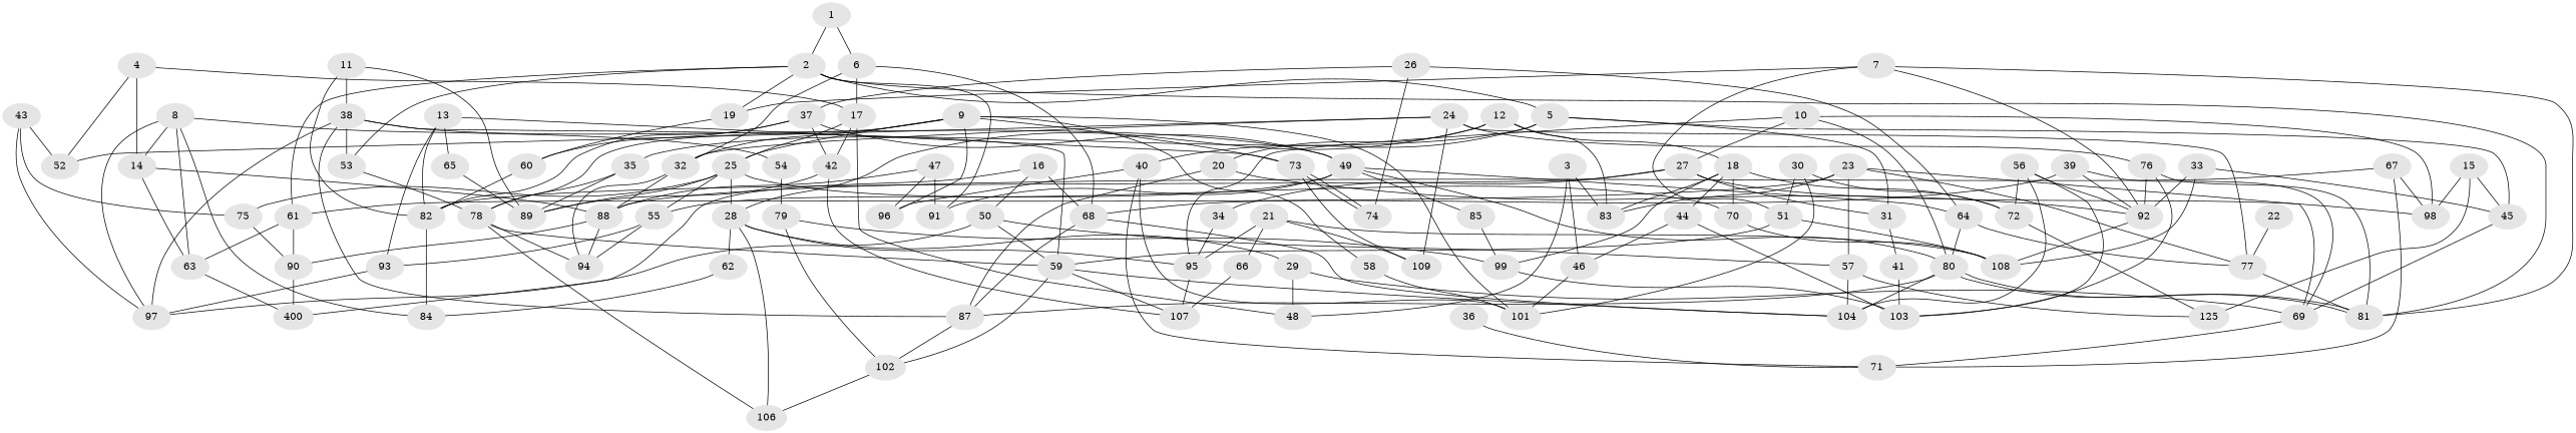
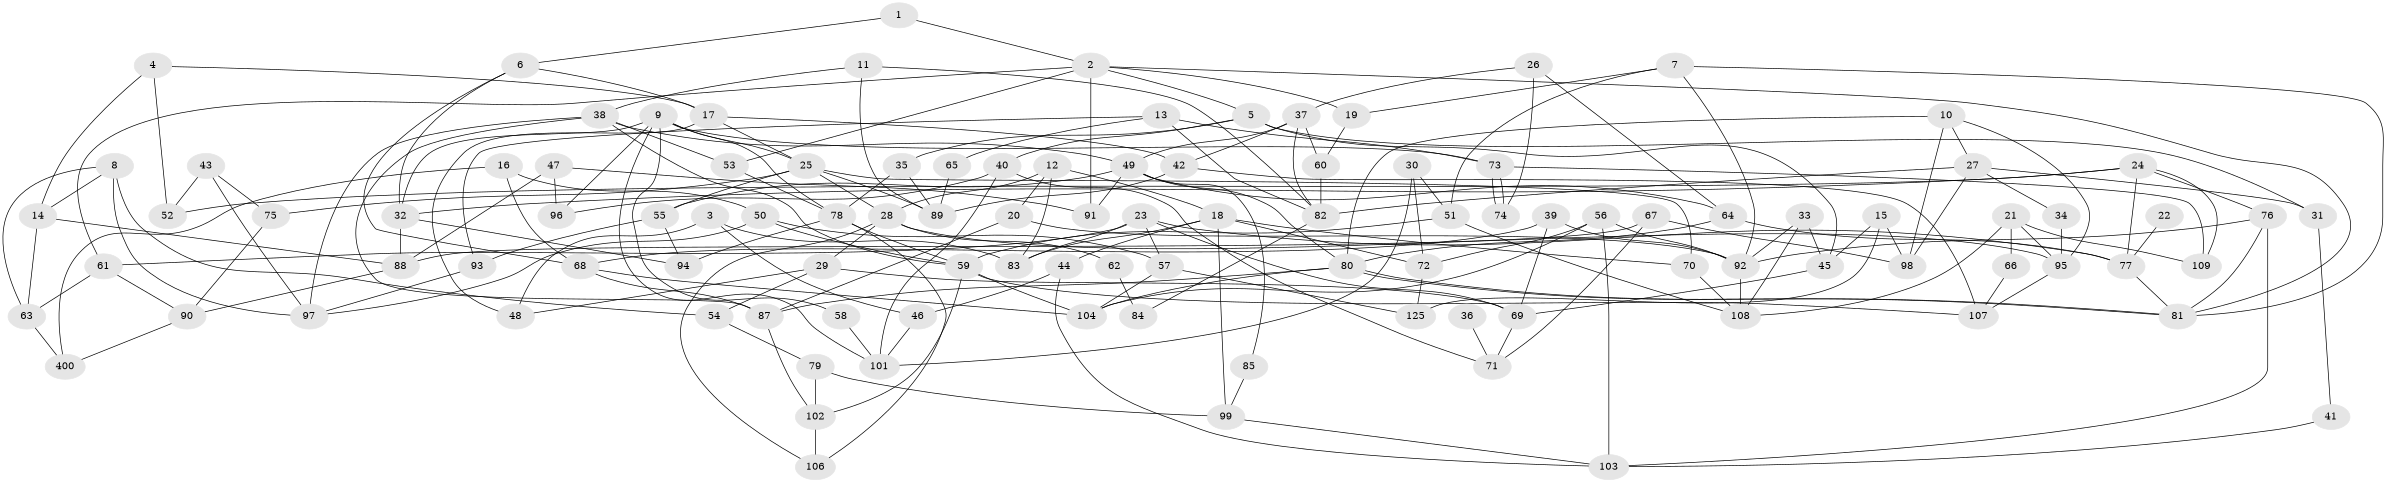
  graph {
    node [color=gray90 style=filled]
    1
    2
    6
    5
    19
    53
    61
    81
    91
    17
    32
    68
    31
    35
    40
    45
    60
    78
    63
    90
    3
    46
    48
    83
    101
    4
    14
    52
    88
    25
    42
    41
    89
    96
    71
    69
    94
    87
    104
    7
    51
    92
    108
    59
    8
    54
    84
    97
    79
    n50 [label=400]
    9
    58
    73
    28
    70
    55
    75
    109
    74
    106
    10
    27
    80
    95
    98
    82
    34
    107
    11
    38
    49
    12
    18
    20
    44
    72
    99
    29
    62
    13
    65
    93
    15
    n84 [label=125]
    16
    50
    57
    103
    102
    21
    66
    22
    77
    23
    24
    76
    26
    37
    64
    30
    33
    36
    85
    39
    43
    47
    56
    67
    1 -- 2
    1 -- 6
    2 -- 5
    2 -- 19
    2 -- 53
    2 -- 61
    2 -- 81
    2 -- 91
    6 -- 17
    6 -- 32
    6 -- 68
    5 -- 31
    5 -- 35
    5 -- 40
    5 -- 45
    19 -- 60
    53 -- 78
    61 -- 63
    61 -- 90
    17 -- 48
    17 -- 25
    17 -- 42
    32 -- 88
    32 -- 94
    68 -- 87
    68 -- 104
    31 -- 41
    35 -- 78
    35 -- 89
    40 -- 101
    40 -- 96
    40 -- 71
    45 -- 69
    60 -- 82
    78 -- 94
    78 -- 59
    78 -- 106
    63 -- n50
    90 -- n50
    3 -- 46
    3 -- 48
    3 -- 83
    46 -- 101
    4 -- 17
    4 -- 14
    4 -- 52
    14 -- 63
    14 -- 88
    88 -- 90
-   88 -- 94
    25 -- 89
    25 -- 28
    25 -- 70
    25 -- 55
    25 -- 75
    42 -- 89
    42 -- 107
    41 -- 103
    69 -- 71
    87 -- 102
    7 -- 19
    7 -- 81
    7 -- 51
    7 -- 92
    51 -- 108
    51 -- 59
    92 -- 108
    59 -- 104
    59 -- 107
    59 -- 102
    8 -- 63
    8 -- 14
    8 -- 54
-   8 -- 84
    8 -- 97
    54 -- 79
    79 -- 99
    79 -- 102
    9 -- 32
    9 -- 78
    9 -- 101
    9 -- 25
    9 -- 96
    9 -- 58
    9 -- 73
    58 -- 101
    73 -- 109
    73 -- 74
    73 -- 74
    28 -- 106
    28 -- 95
    28 -- 29
    28 -- 62
    70 -- 108
    55 -- 94
    55 -- 93
    75 -- 90
    10 -- 27
    10 -- 80
    10 -- 95
    10 -- 98
    27 -- 31
    27 -- 98
    27 -- 82
    27 -- 34
    80 -- 81
    80 -- 81
    80 -- 87
    80 -- 104
    95 -- 107
    82 -- 84
    34 -- 95
    11 -- 89
    11 -- 82
    11 -- 38
    38 -- 53
    38 -- 87
    38 -- 59
    38 -- 97
    38 -- 49
    49 -- 91
    49 -- 55
    49 -- 80
    49 -- 64
    49 -- 85
    12 -- 83
    12 -- 28
    12 -- 18
    12 -- 20
    18 -- 83
    18 -- 70
    18 -- 44
    18 -- 72
    18 -- 99
    20 -- 87
    20 -- 92
    44 -- 46
    44 -- 103
    72 -- n84
    99 -- 103
    29 -- 48
    29 -- 69
+   29 -- 54
    62 -- 84
    13 -- 73
    13 -- 82
    13 -- 65
    13 -- 93
    65 -- 89
    93 -- 97
    15 -- 45
    15 -- 98
    15 -- n84
    16 -- 68
    16 -- n50
    16 -- 50
    50 -- 59
    50 -- 97
    50 -- 57
    57 -- 104
    57 -- n84
    102 -- 106
    21 -- 108
    21 -- 109
    21 -- 95
    21 -- 66
    66 -- 107
    22 -- 77
    77 -- 81
    23 -- 61
    23 -- 83
    23 -- 69
    23 -- 57
    23 -- 77
    24 -- 32
    24 -- 52
    24 -- 109
    24 -- 77
    24 -- 76
    76 -- 81
    76 -- 92
    76 -- 103
    26 -- 74
    26 -- 37
    26 -- 64
    37 -- 60
    37 -- 42
    37 -- 82
    37 -- 49
    64 -- 80
    64 -- 77
    30 -- 101
    30 -- 51
    30 -- 72
    33 -- 45
    33 -- 92
    33 -- 108
    36 -- 71
    85 -- 99
    39 -- 68
    39 -- 69
    39 -- 92
    43 -- 52
    43 -- 97
    43 -- 75
    47 -- 91
    47 -- 88
    47 -- 96
    56 -- 104
    56 -- 92
    56 -- 72
    56 -- 103
    67 -- 88
    67 -- 71
    67 -- 98
  }
